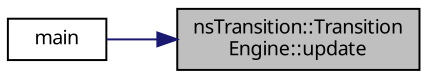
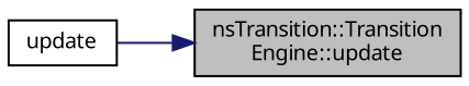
  digraph {
    rankdir=RL
    fontname="Noto Sans"
    node [color=black fontname="Noto Sans" fontsize=10 shape=record style=filled]
    n1 [fillcolor=grey75 fontcolor=black height=0.2 label="nsTransition::Transition\lEngine::update" width=0.4]
-   n2 [fillcolor=white height=0.2 label=main width=0.4]
+   n2 [fillcolor=white height=0.2 label=update width=0.4]
    n1 -> n2 [color=midnightblue dir=back fontname="Noto Sans" fontsize=10 labelfontname=Helvetica labelfontsize=10 style=solid]
  }
